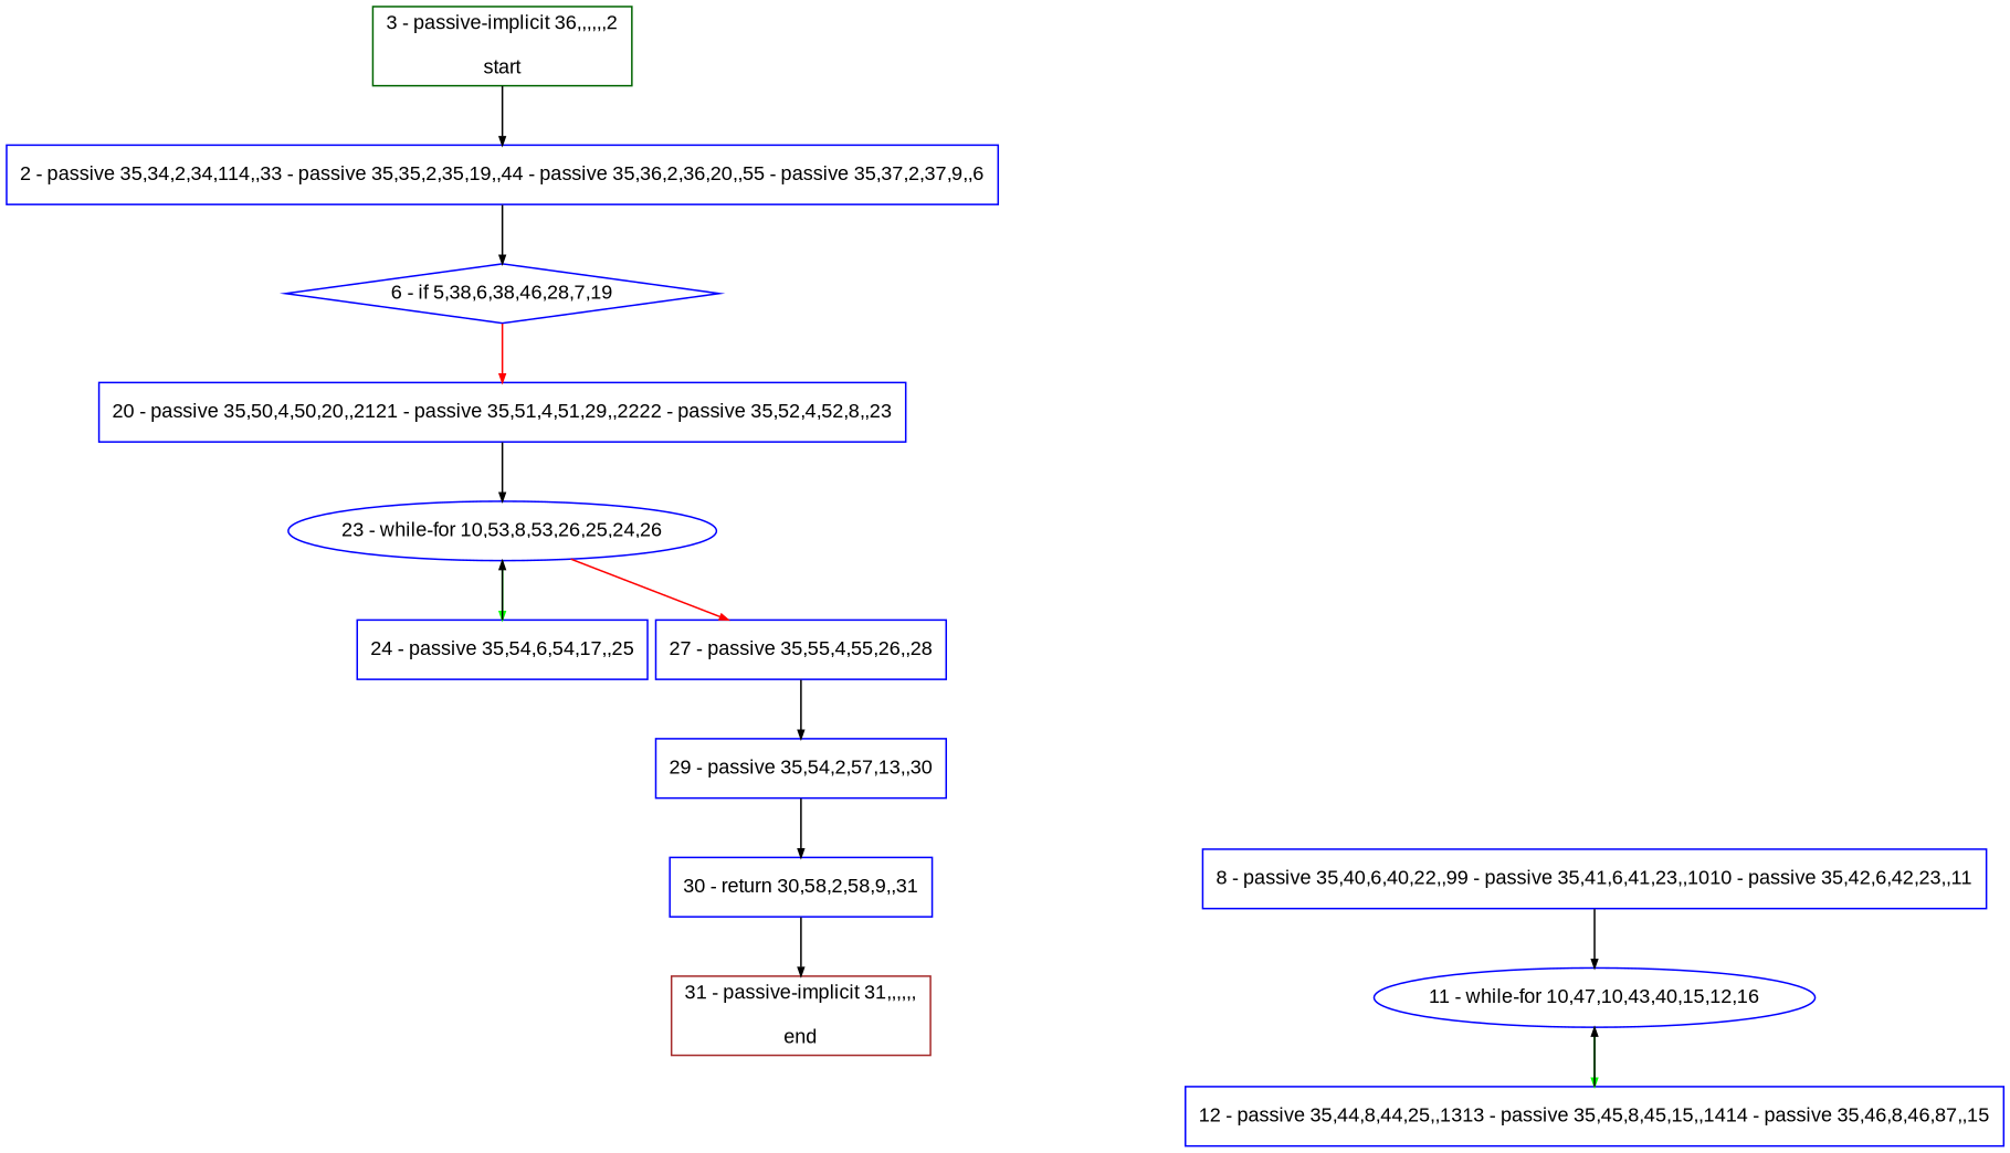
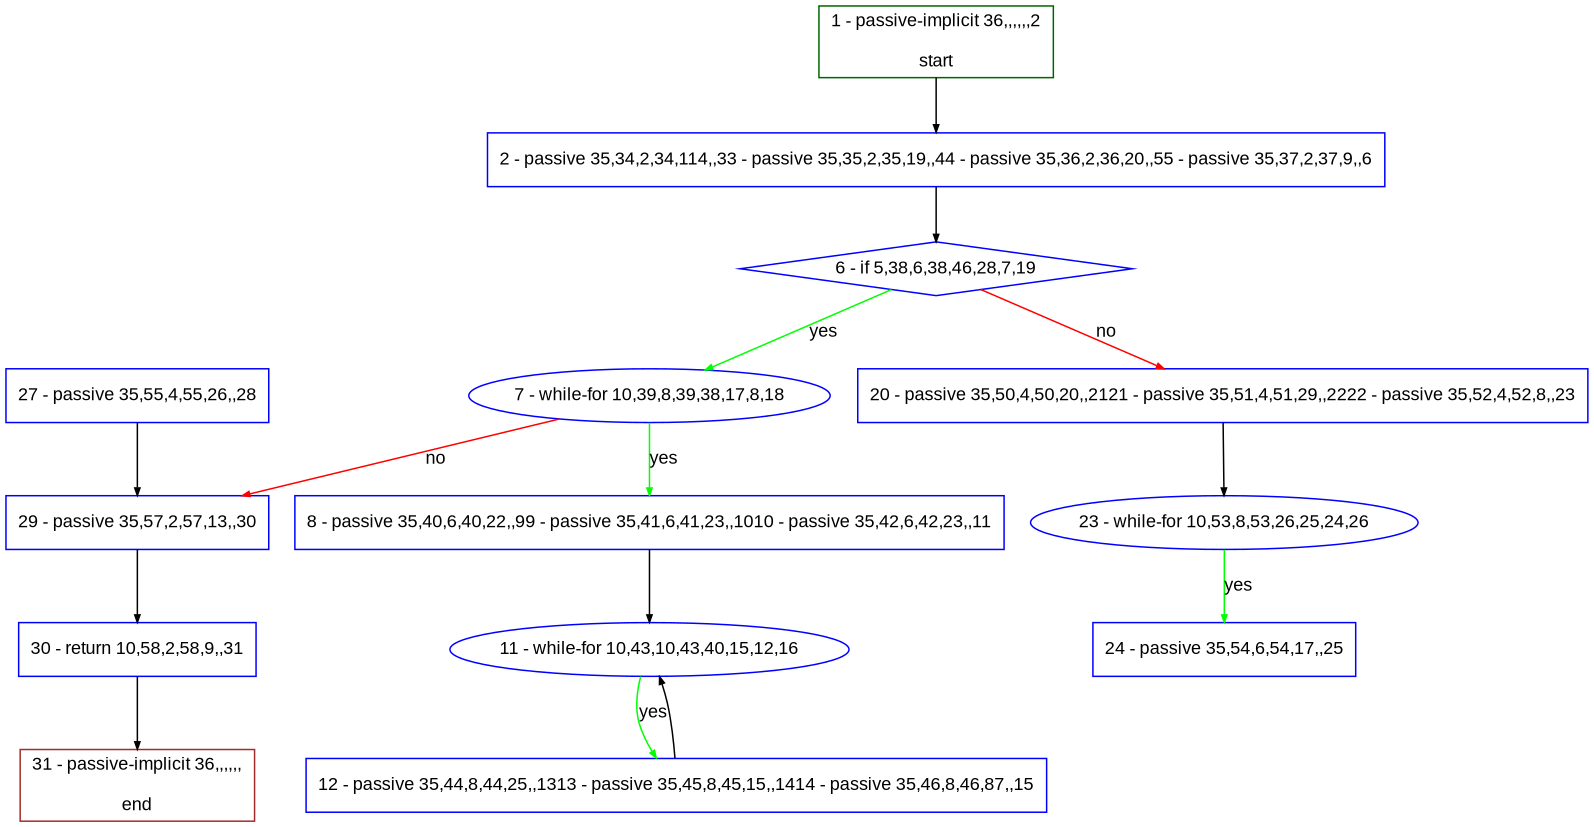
  digraph {
    bgcolor=white
    compound=true
    fillcolor="#FFFFCC"
    fontname=Arial
    fontsize=12
    pack=true
    packmode=clust
    style="rounded,filled"
    node [color="#0000ff" compound=true fillcolor="#ffffff" fixedsize=false fontname=Arial fontsize=12 node_initialized=no shape=box style=filled]
    edge [arrowhead=normal arrowsize=0.5 arrowtail=none color="#000000" compound=true dir=forward fontcolor=black fontname=Arial fontsize=12]
    n1 [label="2 - passive 35,34,2,34,114,,33 - passive 35,35,2,35,19,,44 - passive 35,36,2,36,20,,55 - passive 35,37,2,37,9,,6"]
    n2 [label="6 - if 5,38,6,38,46,28,7,19" shape=diamond]
+   n3 [label="7 - while-for 10,39,8,39,38,17,8,18" shape=oval]
    n4 [label="20 - passive 35,50,4,50,20,,2121 - passive 35,51,4,51,29,,2222 - passive 35,52,4,52,8,,23"]
-   n5 [color="#006400" label="3 - passive-implicit 36,,,,,,2\n\nstart"]
+   n5 [color="#006400" label="1 - passive-implicit 36,,,,,,2\n\nstart"]
    n6 [label="8 - passive 35,40,6,40,22,,99 - passive 35,41,6,41,23,,1010 - passive 35,42,6,42,23,,11"]
-   n7 [label="29 - passive 35,54,2,57,13,,30"]
+   n7 [label="29 - passive 35,57,2,57,13,,30"]
    n8 [label="23 - while-for 10,53,8,53,26,25,24,26" shape=oval]
-   n9 [label="11 - while-for 10,47,10,43,40,15,12,16" shape=oval]
-   n10 [label="30 - return 30,58,2,58,9,,31"]
+   n9 [label="11 - while-for 10,43,10,43,40,15,12,16" shape=oval]
+   n10 [label="30 - return 10,58,2,58,9,,31"]
    n11 [label="24 - passive 35,54,6,54,17,,25"]
    n12 [label="27 - passive 35,55,4,55,26,,28"]
    n13 [label="12 - passive 35,44,8,44,25,,1313 - passive 35,45,8,45,15,,1414 - passive 35,46,8,46,87,,15"]
-   n14 [color="#a52a2a" label="31 - passive-implicit 31,,,,,,\n\nend"]
+   n14 [color="#a52a2a" label="31 - passive-implicit 36,,,,,,\n\nend"]
    n1 -> n2
+   n2 -> n3 [color="#00ff00" label=yes]
    n2 -> n4 [color="#ff0000" label=no]
+   n3 -> n6 [color="#00ff00" label=yes]
+   n3 -> n7 [color="#ff0000" label=no]
    n4 -> n8
    n5 -> n1
    n6 -> n9
    n7 -> n10
    n8 -> n11 [color="#00ff00" label=yes]
-   n8 -> n12 [color="#ff0000" label=no]
    n9 -> n13 [color="#00ff00" label=yes]
    n10 -> n14
-   n11 -> n8
    n12 -> n7
    n13 -> n9
  }
